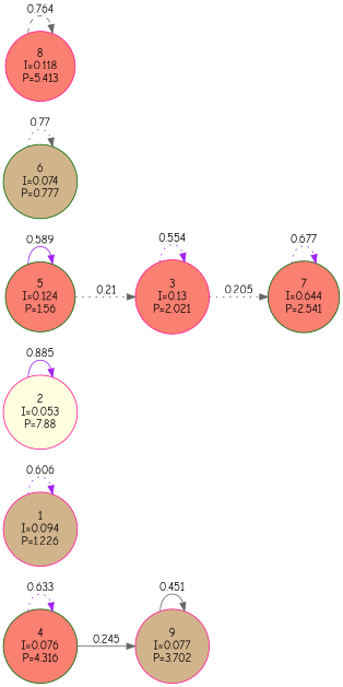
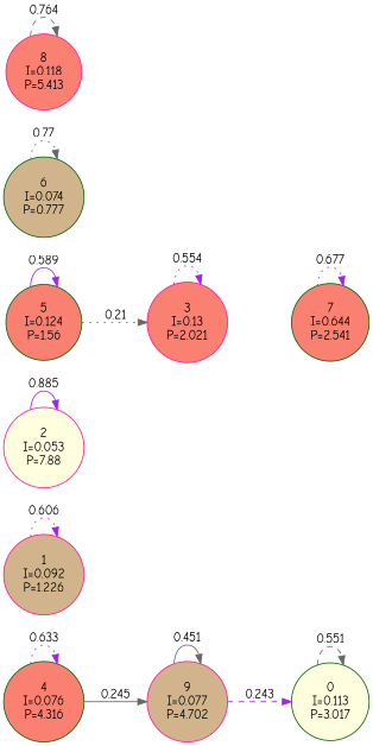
  digraph {
    fontname="Comic Neue"
    rankdir=LR
    node [color=darkgreen fillcolor=salmon fontname="Comic Neue" shape=circle style=filled]
    edge [color=gray40 fontname="Comic Neue" style=dotted]
-   n2 [color=deeppink fillcolor=tan label="1\nI=0.094\nP=1.226"]
+   n1 [fillcolor=lightyellow label="0\nI=0.113\nP=3.017"]
+   n2 [color=deeppink fillcolor=tan label="1\nI=0.092\nP=1.226"]
    n3 [color=deeppink fillcolor=lightyellow label="2\nI=0.053\nP=7.88"]
    n4 [color=deeppink label="3\nI=0.13\nP=2.021"]
    n5 [label="7\nI=0.644\nP=2.541"]
    n6 [label="4\nI=0.076\nP=4.316"]
-   n7 [color=deeppink fillcolor=tan label="9\nI=0.077\nP=3.702"]
+   n7 [color=deeppink fillcolor=tan label="9\nI=0.077\nP=4.702"]
    n8 [label="5\nI=0.124\nP=1.56"]
    n9 [fillcolor=tan label="6\nI=0.074\nP=0.777"]
    n10 [color=deeppink label="8\nI=0.118\nP=5.413"]
+   n1 -> n1 [label=0.551 style=dashed]
    n2 -> n2 [color=purple label=0.606]
    n3 -> n3 [color=purple label=0.885 style=solid]
    n4 -> n4 [color=purple label=0.554]
-   n4 -> n5 [label=0.205]
    n5 -> n5 [color=purple label=0.677]
    n6 -> n6 [color=purple label=0.633]
    n6 -> n7 [label=0.245 style=solid]
+   n7 -> n1 [color=purple label=0.243 style=dashed]
    n7 -> n7 [label=0.451 style=solid]
    n8 -> n4 [label=0.21]
    n8 -> n8 [color=purple label=0.589 style=solid]
    n9 -> n9 [label=0.77]
    n10 -> n10 [label=0.764 style=dashed]
  }
